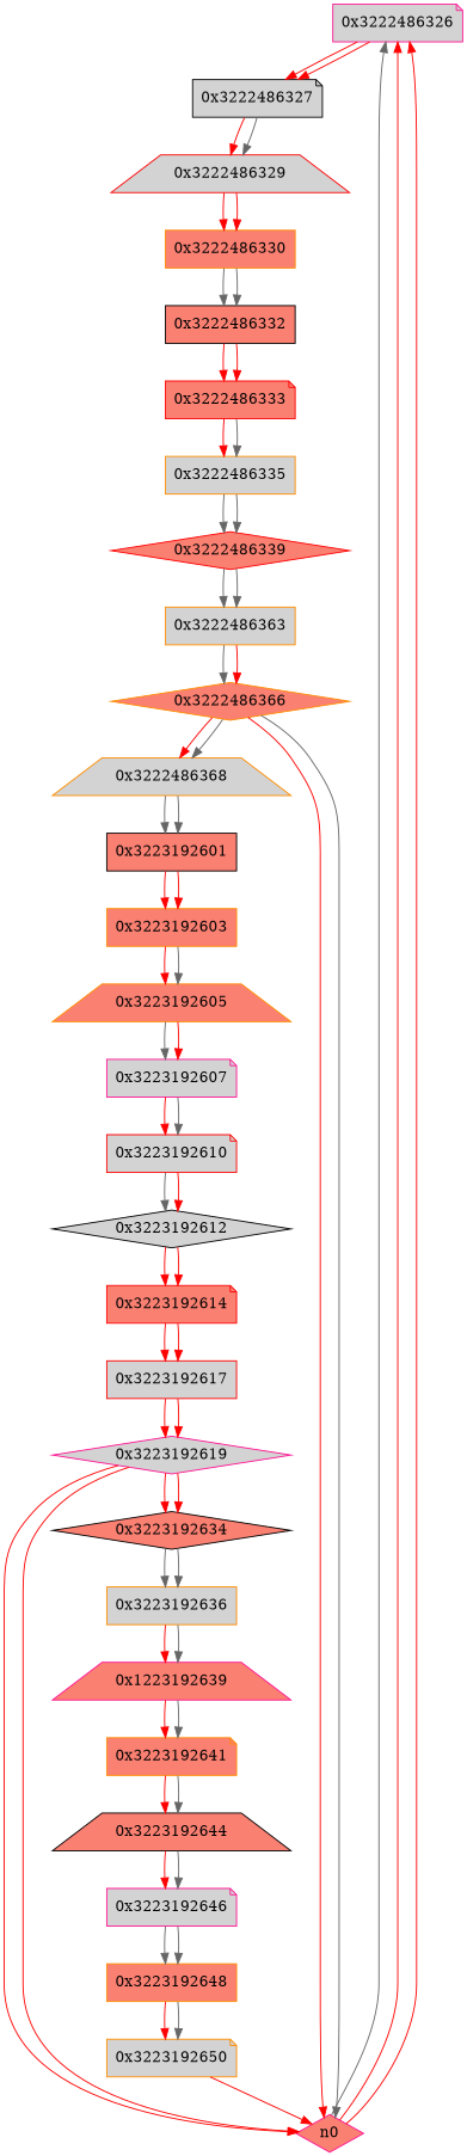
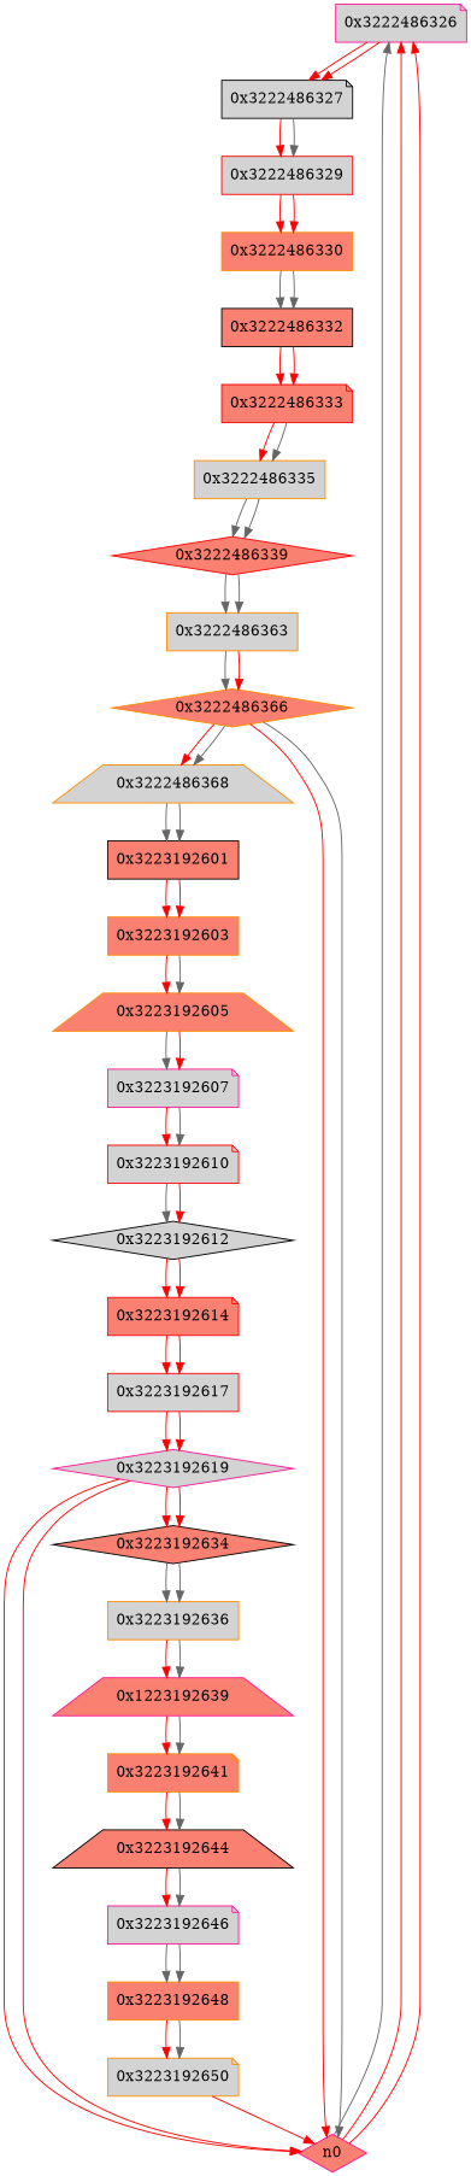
  digraph {
    node [color=darkorange fillcolor=salmon shape=box style=filled]
    edge [color=red]
    n1 [color=deeppink fillcolor=lightgrey label="0x3222486326" shape=note]
    n2 [color=black fillcolor=lightgrey label="0x3222486327" shape=note]
-   n3 [color=red fillcolor=lightgrey label="0x3222486329" shape=trapezium]
+   n3 [color=red fillcolor=lightgrey label="0x3222486329"]
    n4 [label="0x3222486330"]
    n5 [color=black label="0x3222486332"]
    n6 [color=red label="0x3222486333" shape=note]
    n7 [fillcolor=lightgrey label="0x3222486335"]
    n8 [color=red label="0x3222486339" shape=diamond]
    n9 [fillcolor=lightgrey label="0x3222486363"]
    n10 [label="0x3222486366" shape=diamond]
    n11 [fillcolor=lightgrey label="0x3222486368" shape=trapezium]
    n0 [color=deeppink shape=diamond]
    n12 [color=black label="0x3223192601"]
    n13 [label="0x3223192603"]
    n14 [label="0x3223192605" shape=trapezium]
    n15 [color=deeppink fillcolor=lightgrey label="0x3223192607" shape=note]
    n16 [color=red fillcolor=lightgrey label="0x3223192610" shape=note]
    n17 [color=black fillcolor=lightgrey label="0x3223192612" shape=diamond]
    n18 [color=red label="0x3223192614" shape=note]
    n19 [color=red fillcolor=lightgrey label="0x3223192617"]
    n20 [color=deeppink fillcolor=lightgrey label="0x3223192619" shape=diamond]
    n21 [color=black label="0x3223192634" shape=diamond]
    n22 [fillcolor=lightgrey label="0x3223192636"]
    n23 [color=deeppink label="0x1223192639" shape=trapezium]
    n24 [label="0x3223192641" shape=note]
    n25 [color=black label="0x3223192644" shape=trapezium]
    n26 [color=deeppink fillcolor=lightgrey label="0x3223192646" shape=note]
    n27 [label="0x3223192648"]
    n28 [fillcolor=lightgrey label="0x3223192650" shape=note]
    n1 -> n2
    n1 -> n2
    n2 -> n3
    n2 -> n3 [color=gray40]
    n3 -> n4
    n3 -> n4
    n4 -> n5 [color=gray40]
    n4 -> n5 [color=gray40]
    n5 -> n6
    n5 -> n6
    n6 -> n7
    n6 -> n7 [color=gray40]
    n7 -> n8 [color=gray40]
    n7 -> n8 [color=gray40]
    n8 -> n9 [color=gray40]
    n8 -> n9 [color=gray40]
    n9 -> n10 [color=gray40]
    n9 -> n10
    n10 -> n11
    n10 -> n11 [color=gray40]
    n10 -> n0
    n10 -> n0 [color=gray40]
    n11 -> n12 [color=gray40]
    n11 -> n12 [color=gray40]
    n0 -> n1 [color=gray40]
    n0 -> n1
    n0 -> n1
    n12 -> n13
    n12 -> n13
    n13 -> n14
    n13 -> n14 [color=gray40]
    n14 -> n15 [color=gray40]
    n14 -> n15
    n15 -> n16
    n15 -> n16 [color=gray40]
    n16 -> n17 [color=gray40]
    n16 -> n17
    n17 -> n18
    n17 -> n18
    n18 -> n19
    n18 -> n19
    n19 -> n20
    n19 -> n20
    n20 -> n0
    n20 -> n0
    n20 -> n21
    n20 -> n21
    n21 -> n22 [color=gray40]
    n21 -> n22 [color=gray40]
    n22 -> n23
    n22 -> n23 [color=gray40]
    n23 -> n24
    n23 -> n24 [color=gray40]
    n24 -> n25
    n24 -> n25 [color=gray40]
    n25 -> n26
    n25 -> n26 [color=gray40]
    n26 -> n27 [color=gray40]
    n26 -> n27 [color=gray40]
    n27 -> n28
    n27 -> n28 [color=gray40]
    n28 -> n0
  }
